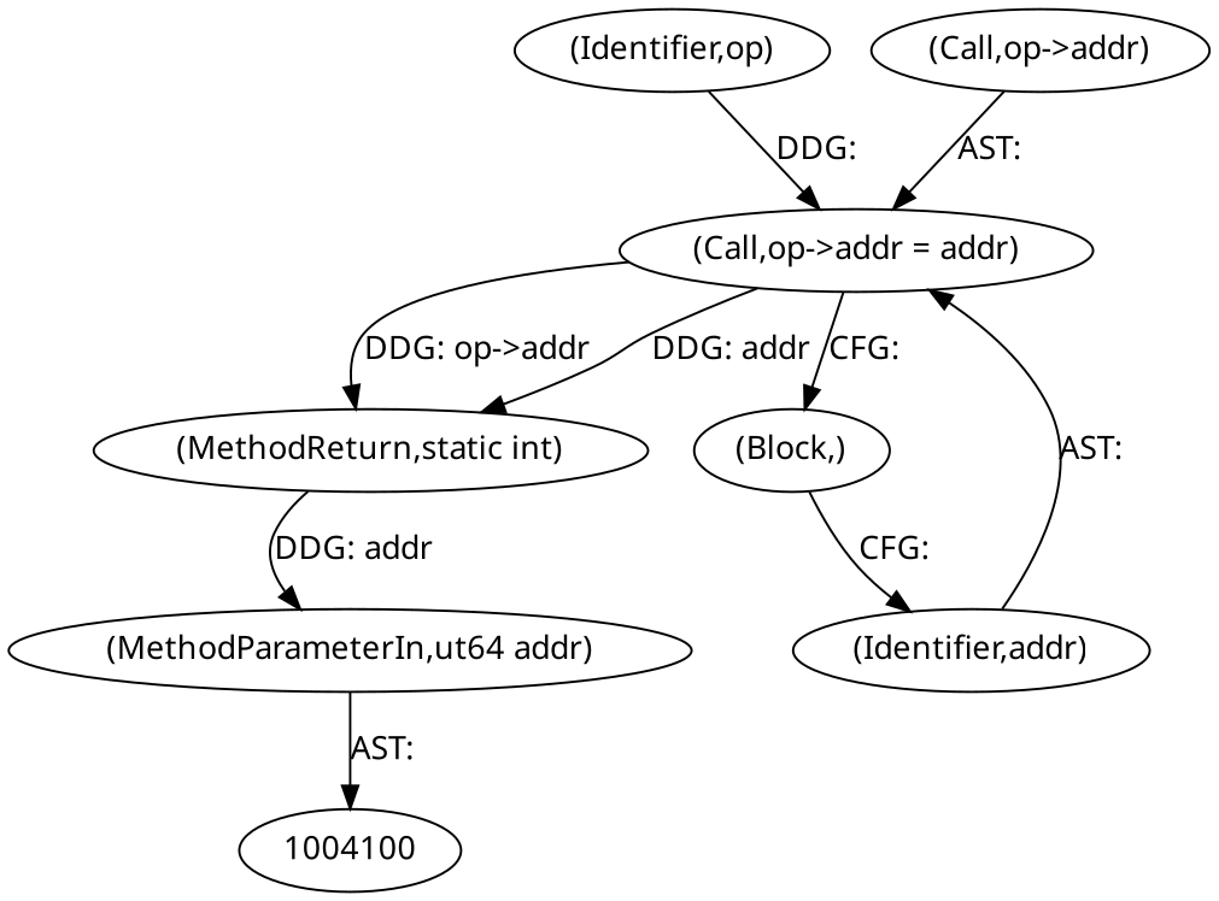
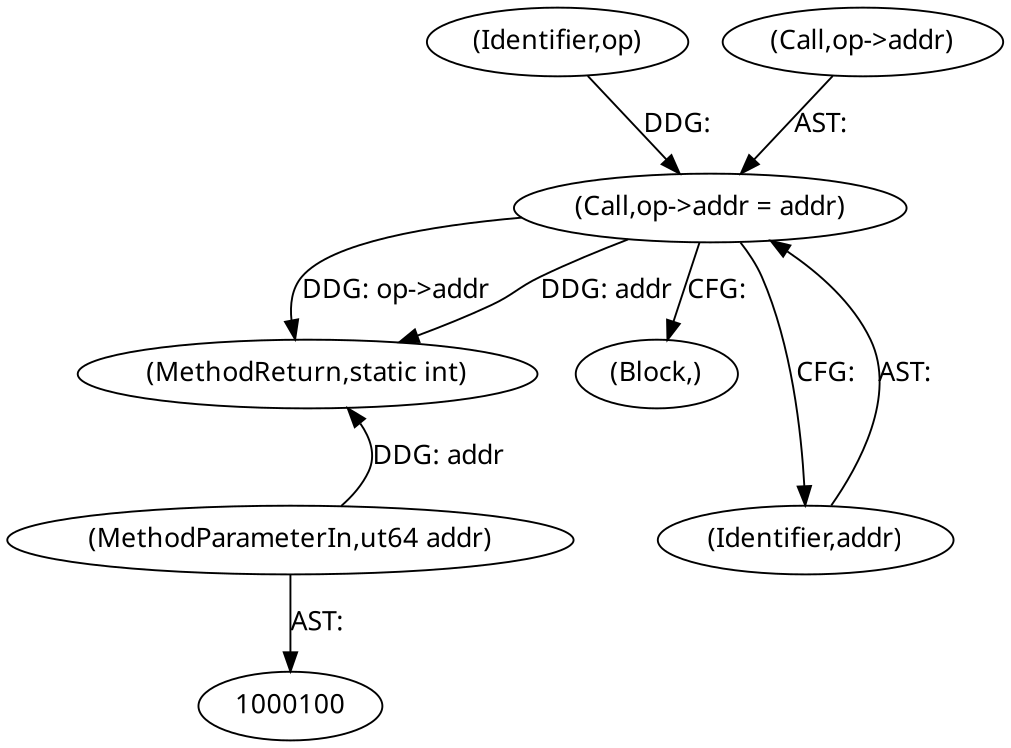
  digraph {
    fontname="Noto Sans"
    node [fontname="Noto Sans"]
    edge [fontname="Noto Sans"]
    n1 [label="(Call,op->addr = addr)"]
    n2 [label="(MethodReturn,static int)"]
    n3 [label="(Block,)"]
    n4 [label="(Identifier,addr)"]
    n5 [label="(MethodParameterIn,ut64 addr)"]
-   1000100 [label=1004100]
+   1000100
    n7 [label="(Identifier,op)"]
    n8 [label="(Call,op->addr)"]
    n1 -> n2 [label="DDG: op->addr"]
    n1 -> n2 [label="DDG: addr"]
    n1 -> n3 [label="CFG: "]
-   n3 -> n4 [label="CFG: "]
+   n1 -> n4 [label="CFG: "]
    n4 -> n1 [label="AST: "]
-   n2 -> n5 [label="DDG: addr"]
+   n5 -> n2 [label="DDG: addr"]
    n5 -> 1000100 [label="AST: "]
    n7 -> n1 [label="DDG: "]
    n8 -> n1 [label="AST: "]
  }
